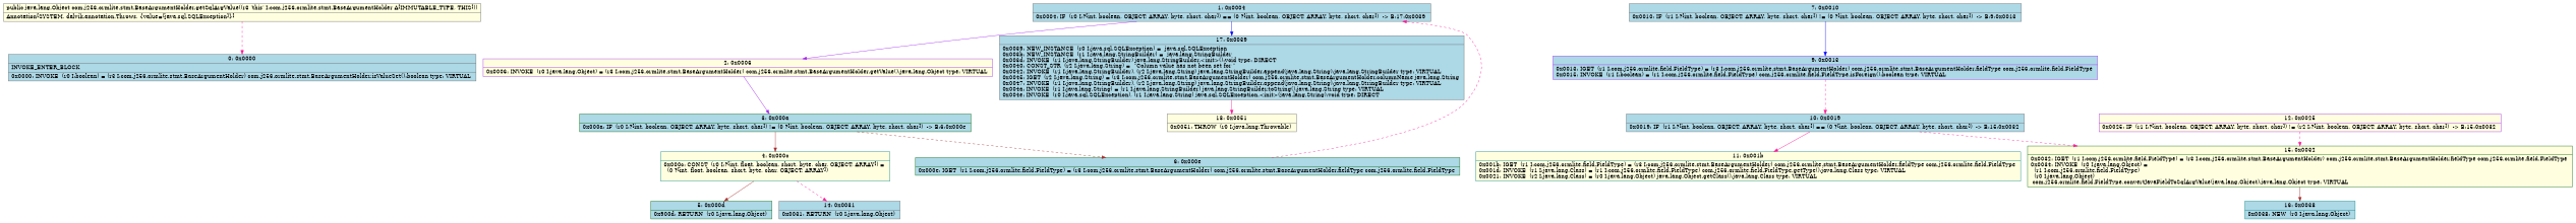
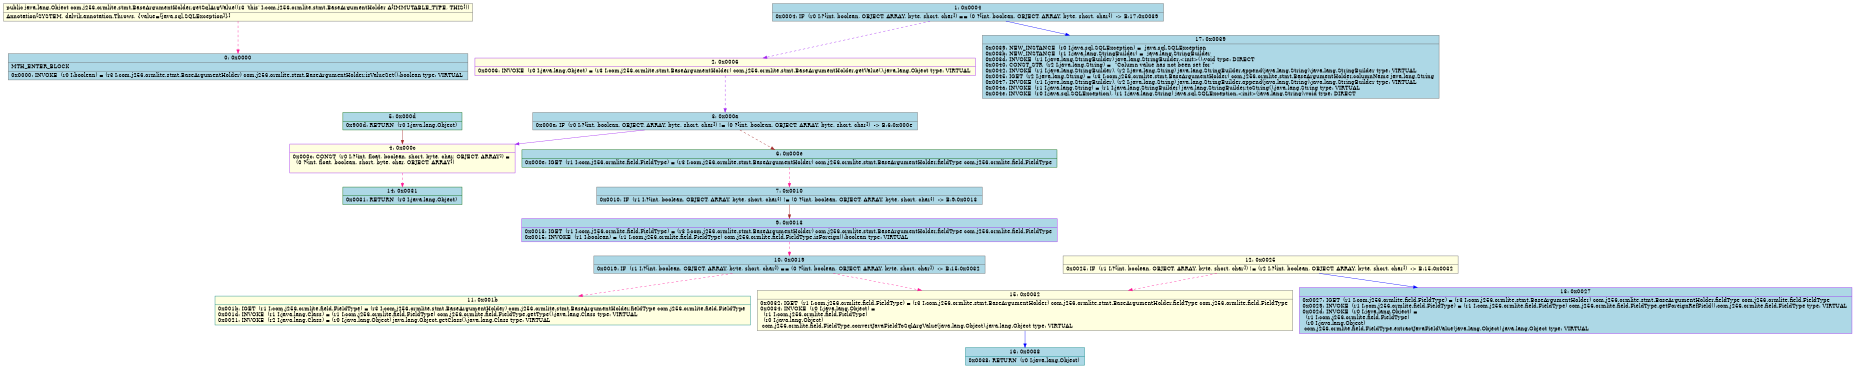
  digraph {
    node [color=gray40 fillcolor=lightblue shape=record style=filled]
    edge [color=deeppink style=dashed]
-   n1 [label="{0\:\ 0x0000|INVOKE_ENTER_BLOCK\l|0x0000: INVOKE  (r0 I:boolean) = (r3 I:com.j256.ormlite.stmt.BaseArgumentHolder) com.j256.ormlite.stmt.BaseArgumentHolder.isValueSet():boolean type: VIRTUAL \l}"]
+   n1 [label="{0\:\ 0x0000|MTH_ENTER_BLOCK\l|0x0000: INVOKE  (r0 I:boolean) = (r3 I:com.j256.ormlite.stmt.BaseArgumentHolder) com.j256.ormlite.stmt.BaseArgumentHolder.isValueSet():boolean type: VIRTUAL \l}"]
    n2 [label="{1\:\ 0x0004|0x0004: IF  (r0 I:?[int, boolean, OBJECT, ARRAY, byte, short, char]) == (0 ?[int, boolean, OBJECT, ARRAY, byte, short, char])  \-\> B:17:0x0039 \l}"]
    n3 [color=purple fillcolor=lightyellow label="{2\:\ 0x0006|0x0006: INVOKE  (r0 I:java.lang.Object) = (r3 I:com.j256.ormlite.stmt.BaseArgumentHolder) com.j256.ormlite.stmt.BaseArgumentHolder.getValue():java.lang.Object type: VIRTUAL \l}"]
    n4 [label="{17\:\ 0x0039|0x0039: NEW_INSTANCE  (r0 I:java.sql.SQLException) =  java.sql.SQLException \l0x003b: NEW_INSTANCE  (r1 I:java.lang.StringBuilder) =  java.lang.StringBuilder \l0x003d: INVOKE  (r1 I:java.lang.StringBuilder) java.lang.StringBuilder.\<init\>():void type: DIRECT \l0x0040: CONST_STR  (r2 I:java.lang.String) =  \"Column value has not been set for \" \l0x0042: INVOKE  (r1 I:java.lang.StringBuilder), (r2 I:java.lang.String) java.lang.StringBuilder.append(java.lang.String):java.lang.StringBuilder type: VIRTUAL \l0x0045: IGET  (r2 I:java.lang.String) = (r3 I:com.j256.ormlite.stmt.BaseArgumentHolder) com.j256.ormlite.stmt.BaseArgumentHolder.columnName java.lang.String \l0x0047: INVOKE  (r1 I:java.lang.StringBuilder), (r2 I:java.lang.String) java.lang.StringBuilder.append(java.lang.String):java.lang.StringBuilder type: VIRTUAL \l0x004a: INVOKE  (r1 I:java.lang.String) = (r1 I:java.lang.StringBuilder) java.lang.StringBuilder.toString():java.lang.String type: VIRTUAL \l0x004e: INVOKE  (r0 I:java.sql.SQLException), (r1 I:java.lang.String) java.sql.SQLException.\<init\>(java.lang.String):void type: DIRECT \l}"]
-   n5 [color=darkgreen label="{3\:\ 0x000a|0x000a: IF  (r0 I:?[int, boolean, OBJECT, ARRAY, byte, short, char]) != (0 ?[int, boolean, OBJECT, ARRAY, byte, short, char])  \-\> B:6:0x000e \l}"]
-   n6 [fillcolor=lightyellow label="{18\:\ 0x0051|0x0051: THROW  (r0 I:java.lang.Throwable) \l}"]
-   n7 [color=teal fillcolor=lightyellow label="{4\:\ 0x000c|0x000c: CONST  (r0 I:?[int, float, boolean, short, byte, char, OBJECT, ARRAY]) = \l  (0 ?[int, float, boolean, short, byte, char, OBJECT, ARRAY])\l \l}"]
+   n5 [label="{3\:\ 0x000a|0x000a: IF  (r0 I:?[int, boolean, OBJECT, ARRAY, byte, short, char]) != (0 ?[int, boolean, OBJECT, ARRAY, byte, short, char])  \-\> B:6:0x000e \l}"]
+   n7 [color=purple fillcolor=lightyellow label="{4\:\ 0x000c|0x000c: CONST  (r0 I:?[int, float, boolean, short, byte, char, OBJECT, ARRAY]) = \l  (0 ?[int, float, boolean, short, byte, char, OBJECT, ARRAY])\l \l}"]
    n8 [color=darkgreen label="{6\:\ 0x000e|0x000e: IGET  (r1 I:com.j256.ormlite.field.FieldType) = (r3 I:com.j256.ormlite.stmt.BaseArgumentHolder) com.j256.ormlite.stmt.BaseArgumentHolder.fieldType com.j256.ormlite.field.FieldType \l}"]
    n9 [color=darkgreen label="{5\:\ 0x000d|0x900d: RETURN  (r0 I:java.lang.Object) \l}"]
-   n10 [label="{14\:\ 0x0031|0x0031: RETURN  (r0 I:java.lang.Object) \l}"]
+   n10 [color=darkgreen label="{14\:\ 0x0031|0x0031: RETURN  (r0 I:java.lang.Object) \l}"]
    n11 [label="{7\:\ 0x0010|0x0010: IF  (r1 I:?[int, boolean, OBJECT, ARRAY, byte, short, char]) != (0 ?[int, boolean, OBJECT, ARRAY, byte, short, char])  \-\> B:9:0x0013 \l}"]
    n12 [color=purple label="{9\:\ 0x0013|0x0013: IGET  (r1 I:com.j256.ormlite.field.FieldType) = (r3 I:com.j256.ormlite.stmt.BaseArgumentHolder) com.j256.ormlite.stmt.BaseArgumentHolder.fieldType com.j256.ormlite.field.FieldType \l0x0015: INVOKE  (r1 I:boolean) = (r1 I:com.j256.ormlite.field.FieldType) com.j256.ormlite.field.FieldType.isForeign():boolean type: VIRTUAL \l}"]
    n13 [label="{10\:\ 0x0019|0x0019: IF  (r1 I:?[int, boolean, OBJECT, ARRAY, byte, short, char]) == (0 ?[int, boolean, OBJECT, ARRAY, byte, short, char])  \-\> B:15:0x0032 \l}"]
    n14 [color=teal fillcolor=lightyellow label="{11\:\ 0x001b|0x001b: IGET  (r1 I:com.j256.ormlite.field.FieldType) = (r3 I:com.j256.ormlite.stmt.BaseArgumentHolder) com.j256.ormlite.stmt.BaseArgumentHolder.fieldType com.j256.ormlite.field.FieldType \l0x001d: INVOKE  (r1 I:java.lang.Class) = (r1 I:com.j256.ormlite.field.FieldType) com.j256.ormlite.field.FieldType.getType():java.lang.Class type: VIRTUAL \l0x0021: INVOKE  (r2 I:java.lang.Class) = (r0 I:java.lang.Object) java.lang.Object.getClass():java.lang.Class type: VIRTUAL \l}"]
-   n15 [color=darkgreen fillcolor=lightyellow label="{15\:\ 0x0032|0x0032: IGET  (r1 I:com.j256.ormlite.field.FieldType) = (r3 I:com.j256.ormlite.stmt.BaseArgumentHolder) com.j256.ormlite.stmt.BaseArgumentHolder.fieldType com.j256.ormlite.field.FieldType \l0x0034: INVOKE  (r0 I:java.lang.Object) = \l  (r1 I:com.j256.ormlite.field.FieldType)\l  (r0 I:java.lang.Object)\l com.j256.ormlite.field.FieldType.convertJavaFieldToSqlArgValue(java.lang.Object):java.lang.Object type: VIRTUAL \l}"]
-   n16 [color=teal label="{16\:\ 0x0038|0x0038: NEW  (r0 I:java.lang.Object) \l}"]
-   n17 [color=purple fillcolor=lightyellow label="{12\:\ 0x0025|0x0025: IF  (r1 I:?[int, boolean, OBJECT, ARRAY, byte, short, char]) != (r2 I:?[int, boolean, OBJECT, ARRAY, byte, short, char])  \-\> B:15:0x0032 \l}"]
+   n15 [fillcolor=lightyellow label="{15\:\ 0x0032|0x0032: IGET  (r1 I:com.j256.ormlite.field.FieldType) = (r3 I:com.j256.ormlite.stmt.BaseArgumentHolder) com.j256.ormlite.stmt.BaseArgumentHolder.fieldType com.j256.ormlite.field.FieldType \l0x0034: INVOKE  (r0 I:java.lang.Object) = \l  (r1 I:com.j256.ormlite.field.FieldType)\l  (r0 I:java.lang.Object)\l com.j256.ormlite.field.FieldType.convertJavaFieldToSqlArgValue(java.lang.Object):java.lang.Object type: VIRTUAL \l}"]
+   n16 [color=teal label="{16\:\ 0x0038|0x0038: RETURN  (r0 I:java.lang.Object) \l}"]
+   n17 [fillcolor=lightyellow label="{12\:\ 0x0025|0x0025: IF  (r1 I:?[int, boolean, OBJECT, ARRAY, byte, short, char]) != (r2 I:?[int, boolean, OBJECT, ARRAY, byte, short, char])  \-\> B:15:0x0032 \l}"]
+   n18 [color=purple label="{13\:\ 0x0027|0x0027: IGET  (r1 I:com.j256.ormlite.field.FieldType) = (r3 I:com.j256.ormlite.stmt.BaseArgumentHolder) com.j256.ormlite.stmt.BaseArgumentHolder.fieldType com.j256.ormlite.field.FieldType \l0x0029: INVOKE  (r1 I:com.j256.ormlite.field.FieldType) = (r1 I:com.j256.ormlite.field.FieldType) com.j256.ormlite.field.FieldType.getForeignRefField():com.j256.ormlite.field.FieldType type: VIRTUAL \l0x002d: INVOKE  (r0 I:java.lang.Object) = \l  (r1 I:com.j256.ormlite.field.FieldType)\l  (r0 I:java.lang.Object)\l com.j256.ormlite.field.FieldType.extractJavaFieldValue(java.lang.Object):java.lang.Object type: VIRTUAL \l}"]
    n19 [fillcolor=lightyellow label="{public java.lang.Object com.j256.ormlite.stmt.BaseArgumentHolder.getSqlArgValue((r3 'this' I:com.j256.ormlite.stmt.BaseArgumentHolder A[IMMUTABLE_TYPE, THIS]))  | Annotation[SYSTEM, dalvik.annotation.Throws, \{value=[java.sql.SQLException]\}]\l}"]
-   n2 -> n3 [color=purple style=solid]
+   n2 -> n3 [color=purple]
    n2 -> n4 [color=blue style=solid]
-   n3 -> n5 [color=purple style=solid]
-   n4 -> n6 [style=solid]
-   n5 -> n7 [color=brown style=solid]
+   n3 -> n5 [color=purple]
+   n5 -> n7 [color=purple style=solid]
    n5 -> n8 [color=brown]
-   n7 -> n9 [color=brown style=solid]
+   n9 -> n7 [color=brown style=solid]
    n7 -> n10
-   n8 -> n2
-   n11 -> n12 [color=blue style=solid]
+   n8 -> n11
+   n11 -> n12 [color=brown style=solid]
    n12 -> n13
-   n13 -> n14 [style=solid]
+   n13 -> n14
    n13 -> n15
-   n15 -> n16 [color=brown style=solid]
+   n15 -> n16 [color=blue style=solid]
    n17 -> n15
+   n17 -> n18 [color=blue style=solid]
    n19 -> n1
  }
